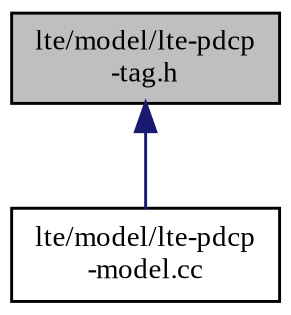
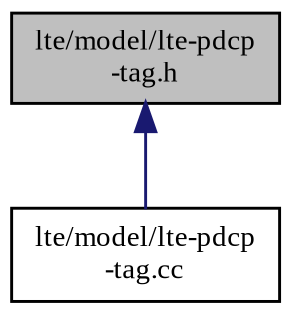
  digraph {
    fontname="Liberation Serif"
    node [color=black fontname="Liberation Serif" fontsize=10 shape=record style=filled]
    n1 [fillcolor=grey75 fontcolor=black height=0.2 label="lte/model/lte-pdcp\l-tag.h" width=0.4]
-   n2 [fillcolor=white height=0.2 label="lte/model/lte-pdcp\l-model.cc" width=0.4]
+   n2 [fillcolor=white height=0.2 label="lte/model/lte-pdcp\l-tag.cc" width=0.4]
    n1 -> n2 [color=midnightblue dir=back fontname="Liberation Serif" fontsize=10 labelfontname=Helvetica labelfontsize=10 style=solid]
  }
